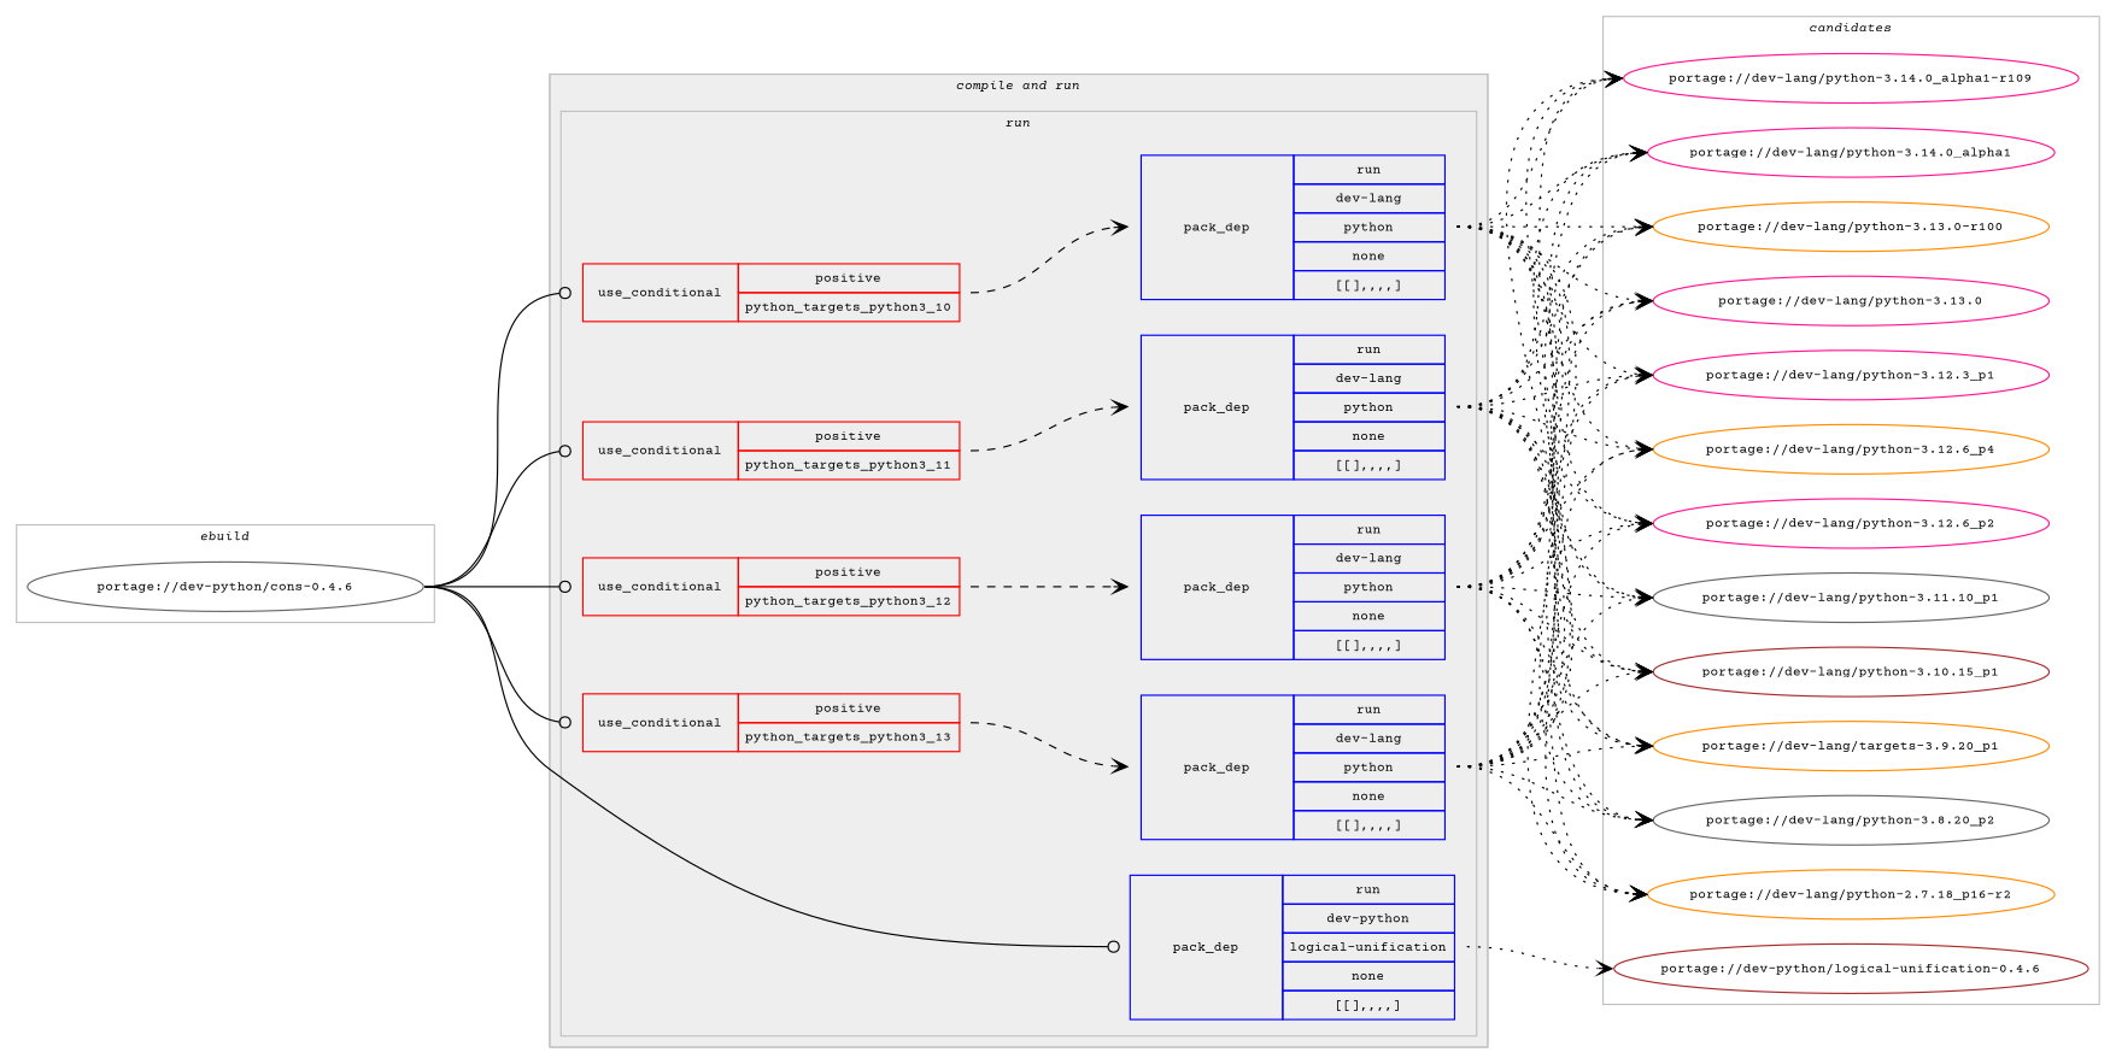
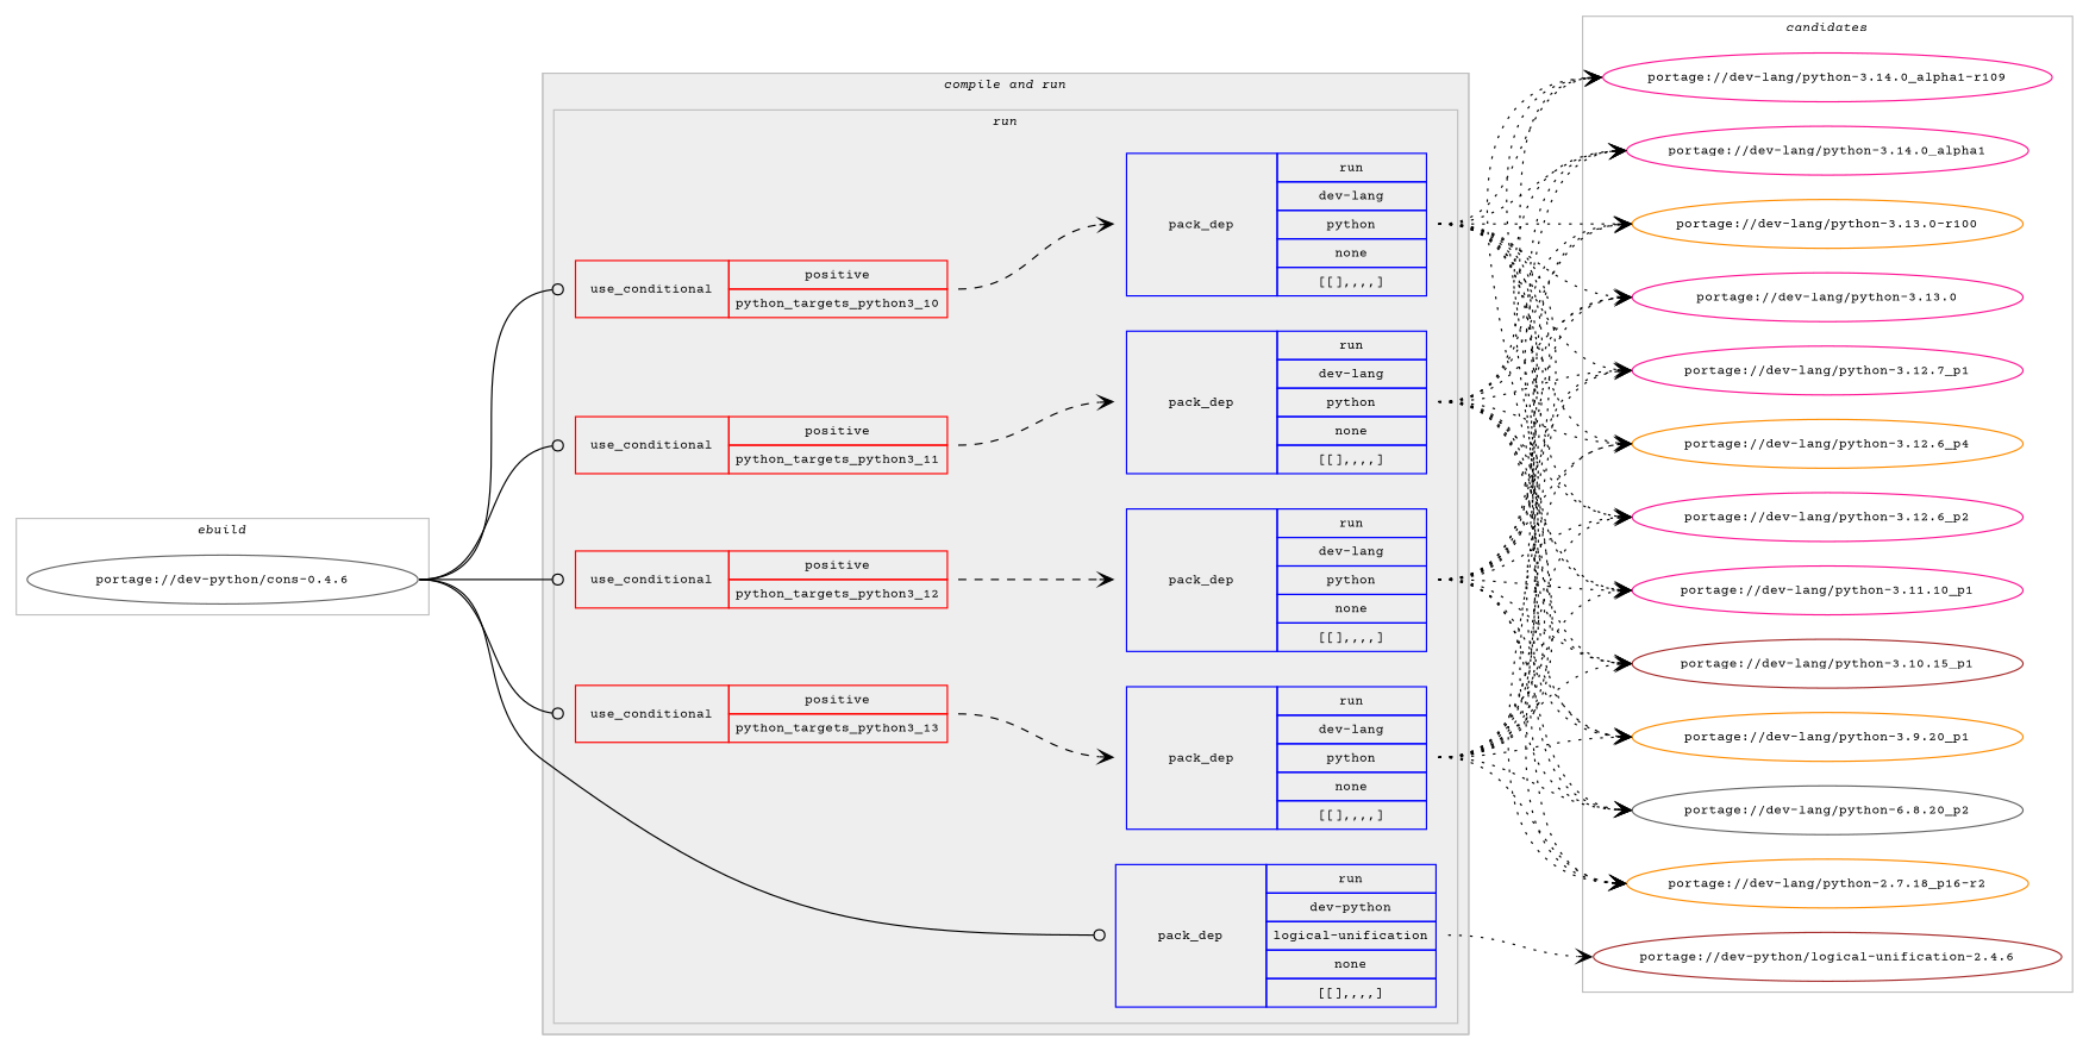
  digraph {
    compound=true
    concentrate=true
    fontname="Courier Prime"
    fontsize=10
    newrank=true
    rankdir=LR
    ranksep=1.5
    node [color=blue fontname="Courier Prime" fontsize=10]
    edge [arrowhead=vee fontname="Courier Prime" headport=w style=dotted tailport=e weight=100]
    n1 [color=gray40 label="portage://dev-python/cons-0.4.6" width=4]
    n2 [label=<<TABLE BORDER="0" CELLBORDER="1" CELLSPACING="0" CELLPADDING="4" WIDTH="220"><TR><TD ROWSPAN="6" CELLPADDING="30">pack_dep</TD></TR><TR><TD WIDTH="110">run</TD></TR><TR><TD>dev-lang</TD></TR><TR><TD>python</TD></TR><TR><TD>none</TD></TR><TR><TD>[[],,,,]</TD></TR></TABLE>> shape=none]
    n3 [color=red label=<<TABLE BORDER="0" CELLBORDER="1" CELLSPACING="0" CELLPADDING="4"><TR><TD ROWSPAN="3" CELLPADDING="10">use_conditional</TD></TR><TR><TD>positive</TD></TR><TR><TD>python_targets_python3_10</TD></TR></TABLE>> shape=none]
    n4 [label=<<TABLE BORDER="0" CELLBORDER="1" CELLSPACING="0" CELLPADDING="4" WIDTH="220"><TR><TD ROWSPAN="6" CELLPADDING="30">pack_dep</TD></TR><TR><TD WIDTH="110">run</TD></TR><TR><TD>dev-lang</TD></TR><TR><TD>python</TD></TR><TR><TD>none</TD></TR><TR><TD>[[],,,,]</TD></TR></TABLE>> shape=none]
    n5 [color=red label=<<TABLE BORDER="0" CELLBORDER="1" CELLSPACING="0" CELLPADDING="4"><TR><TD ROWSPAN="3" CELLPADDING="10">use_conditional</TD></TR><TR><TD>positive</TD></TR><TR><TD>python_targets_python3_11</TD></TR></TABLE>> shape=none]
    n6 [label=<<TABLE BORDER="0" CELLBORDER="1" CELLSPACING="0" CELLPADDING="4" WIDTH="220"><TR><TD ROWSPAN="6" CELLPADDING="30">pack_dep</TD></TR><TR><TD WIDTH="110">run</TD></TR><TR><TD>dev-lang</TD></TR><TR><TD>python</TD></TR><TR><TD>none</TD></TR><TR><TD>[[],,,,]</TD></TR></TABLE>> shape=none]
    n7 [color=red label=<<TABLE BORDER="0" CELLBORDER="1" CELLSPACING="0" CELLPADDING="4"><TR><TD ROWSPAN="3" CELLPADDING="10">use_conditional</TD></TR><TR><TD>positive</TD></TR><TR><TD>python_targets_python3_12</TD></TR></TABLE>> shape=none]
    n8 [label=<<TABLE BORDER="0" CELLBORDER="1" CELLSPACING="0" CELLPADDING="4" WIDTH="220"><TR><TD ROWSPAN="6" CELLPADDING="30">pack_dep</TD></TR><TR><TD WIDTH="110">run</TD></TR><TR><TD>dev-lang</TD></TR><TR><TD>python</TD></TR><TR><TD>none</TD></TR><TR><TD>[[],,,,]</TD></TR></TABLE>> shape=none]
    n9 [color=red label=<<TABLE BORDER="0" CELLBORDER="1" CELLSPACING="0" CELLPADDING="4"><TR><TD ROWSPAN="3" CELLPADDING="10">use_conditional</TD></TR><TR><TD>positive</TD></TR><TR><TD>python_targets_python3_13</TD></TR></TABLE>> shape=none]
    n10 [label=<<TABLE BORDER="0" CELLBORDER="1" CELLSPACING="0" CELLPADDING="4" WIDTH="220"><TR><TD ROWSPAN="6" CELLPADDING="30">pack_dep</TD></TR><TR><TD WIDTH="110">run</TD></TR><TR><TD>dev-python</TD></TR><TR><TD>logical-unification</TD></TR><TR><TD>none</TD></TR><TR><TD>[[],,,,]</TD></TR></TABLE>> shape=none]
    n11 [color=deeppink label="portage://dev-lang/python-3.14.0_alpha1-r109" width=4]
    n12 [color=deeppink label="portage://dev-lang/python-3.14.0_alpha1" width=4]
    n13 [color=darkorange label="portage://dev-lang/python-3.13.0-r100" width=4]
    n14 [color=deeppink label="portage://dev-lang/python-3.13.0" width=4]
-   n15 [color=deeppink label="portage://dev-lang/python-3.12.3_p1" width=4]
+   n15 [color=deeppink label="portage://dev-lang/python-3.12.7_p1" width=4]
    n16 [color=darkorange label="portage://dev-lang/python-3.12.6_p4" width=4]
    n17 [color=deeppink label="portage://dev-lang/python-3.12.6_p2" width=4]
-   n18 [color=gray40 label="portage://dev-lang/python-3.11.10_p1" width=4]
+   n18 [color=deeppink label="portage://dev-lang/python-3.11.10_p1" width=4]
    n19 [color=brown label="portage://dev-lang/python-3.10.15_p1" width=4]
-   n20 [color=darkorange label="portage://dev-lang/targets-3.9.20_p1" width=4]
-   n21 [color=gray40 label="portage://dev-lang/python-3.8.20_p2" width=4]
+   n20 [color=darkorange label="portage://dev-lang/python-3.9.20_p1" width=4]
+   n21 [color=gray40 label="portage://dev-lang/python-6.8.20_p2" width=4]
    n22 [color=darkorange label="portage://dev-lang/python-2.7.18_p16-r2" width=4]
-   n23 [color=brown label="portage://dev-python/logical-unification-0.4.6" width=4]
+   n23 [color=brown label="portage://dev-python/logical-unification-2.4.6" width=4]
    subgraph cluster_1 {
      color=gray
      label=<<i>ebuild</i>>
      n1
    }
    subgraph cluster_2 {
      color=gray
      label=<<i>dependencies</i>>
      subgraph cluster_3 {
        color=gray
        fillcolor="#eeeeee"
        label=<<i>compile</i>>
        style=filled
      }
      subgraph cluster_4 {
        color=gray
        fillcolor="#eeeeee"
        label=<<i>compile and run</i>>
        style=filled
      }
      subgraph cluster_5 {
        color=gray
        fillcolor="#eeeeee"
        label=<<i>run</i>>
        style=filled
        subgraph sub_6 {
          color=gray
          fillcolor="#eeeeee"
          label=<<i>run</i>>
          style=filled
          n3
          subgraph sub_7 {
            color=gray
            fillcolor="#eeeeee"
            label=<<i>run</i>>
            style=filled
            n2
          }
        }
        subgraph sub_8 {
          color=gray
          fillcolor="#eeeeee"
          label=<<i>run</i>>
          style=filled
          n5
          subgraph sub_9 {
            color=gray
            fillcolor="#eeeeee"
            label=<<i>run</i>>
            style=filled
            n4
          }
        }
        subgraph sub_10 {
          color=gray
          fillcolor="#eeeeee"
          label=<<i>run</i>>
          style=filled
          n7
          subgraph sub_11 {
            color=gray
            fillcolor="#eeeeee"
            label=<<i>run</i>>
            style=filled
            n6
          }
        }
        subgraph sub_12 {
          color=gray
          fillcolor="#eeeeee"
          label=<<i>run</i>>
          style=filled
          n9
          subgraph sub_13 {
            color=gray
            fillcolor="#eeeeee"
            label=<<i>run</i>>
            style=filled
            n8
          }
        }
        subgraph sub_14 {
          color=gray
          fillcolor="#eeeeee"
          label=<<i>run</i>>
          style=filled
          n10
        }
      }
    }
    subgraph cluster_15 {
      color=gray
      label=<<i>candidates</i>>
      rank=same
      subgraph sub_16 {
        color=black
        label=<<i>candidates</i>>
        nodesep=1
        rank=same
        n11
        n12
        n13
        n14
        n15
        n16
        n17
        n18
        n19
        n20
        n21
        n22
      }
      subgraph sub_17 {
        color=black
        label=<<i>candidates</i>>
        nodesep=1
        rank=same
        n11
        n12
        n13
        n14
        n15
        n16
        n17
        n18
        n19
        n20
        n21
        n22
      }
      subgraph sub_18 {
        color=black
        label=<<i>candidates</i>>
        nodesep=1
        rank=same
        n11
        n12
        n13
        n14
        n15
        n16
        n17
        n18
        n19
        n20
        n21
        n22
      }
      subgraph sub_19 {
        color=black
        label=<<i>candidates</i>>
        nodesep=1
        rank=same
        n11
        n12
        n13
        n14
        n15
        n16
        n17
        n18
        n19
        n20
        n21
        n22
      }
      subgraph sub_20 {
        color=black
        label=<<i>candidates</i>>
        nodesep=1
        rank=same
        n23
      }
    }
    n1 -> n3 [arrowhead=odot style=solid weight=20]
    n1 -> n5 [arrowhead=odot style=solid weight=20]
    n1 -> n7 [arrowhead=odot style=solid weight=20]
    n1 -> n9 [arrowhead=odot style=solid weight=20]
    n1 -> n10 [arrowhead=odot style=solid weight=20]
    n2 -> n11
    n2 -> n12
    n2 -> n13
    n2 -> n14
    n2 -> n15
    n2 -> n16
    n2 -> n17
    n2 -> n18
    n2 -> n19
    n2 -> n20
    n2 -> n21
    n2 -> n22
    n3 -> n2 [style=dashed weight=20]
    n4 -> n11
    n4 -> n12
    n4 -> n13
    n4 -> n14
    n4 -> n15
    n4 -> n16
    n4 -> n17
    n4 -> n18
    n4 -> n19
    n4 -> n20
    n4 -> n21
    n4 -> n22
    n5 -> n4 [style=dashed weight=20]
    n6 -> n11
    n6 -> n12
    n6 -> n13
    n6 -> n14
    n6 -> n15
    n6 -> n16
    n6 -> n17
    n6 -> n18
    n6 -> n19
    n6 -> n20
    n6 -> n21
    n6 -> n22
    n7 -> n6 [style=dashed weight=20]
    n8 -> n11
    n8 -> n12
    n8 -> n13
    n8 -> n14
    n8 -> n15
    n8 -> n16
    n8 -> n17
    n8 -> n18
    n8 -> n19
    n8 -> n20
    n8 -> n21
    n8 -> n22
    n9 -> n8 [style=dashed weight=20]
    n10 -> n23
  }
